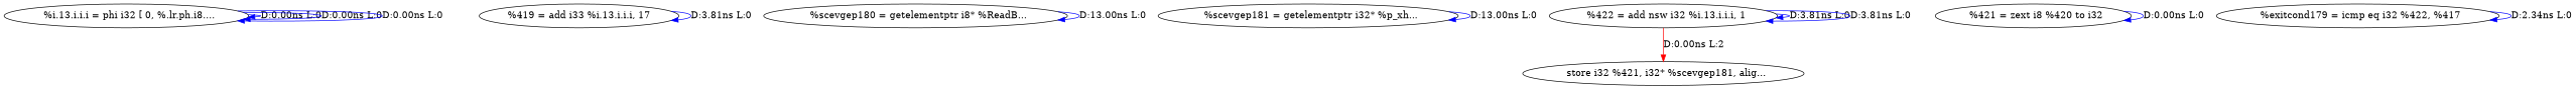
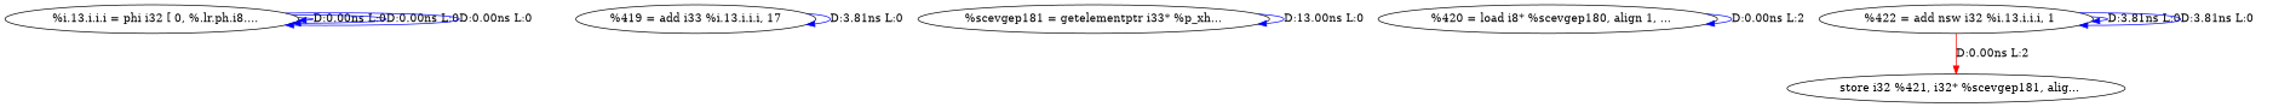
  digraph {
    edge [color=blue]
    n1 [label="  %i.13.i.i.i = phi i32 [ 0, %.lr.ph.i8...."]
    n2 [label="%419 = add i33 %i.13.i.i.i, 17"]
-   n3 [label="  %scevgep180 = getelementptr i8* %ReadB..."]
-   n4 [label="  %scevgep181 = getelementptr i32* %p_xh..."]
+   n4 [label="%scevgep181 = getelementptr i33* %p_xh..."]
+   n5 [label="  %420 = load i8* %scevgep180, align 1, ..."]
    n6 [label="  store i32 %421, i32* %scevgep181, alig..."]
-   n7 [label="  %421 = zext i8 %420 to i32"]
    n8 [label="  %422 = add nsw i32 %i.13.i.i.i, 1"]
-   n9 [label="  %exitcond179 = icmp eq i32 %422, %417"]
    n1 -> n1 [label="D:0.00ns L:0"]
    n1 -> n1 [label="D:0.00ns L:0"]
    n1 -> n1 [label="D:0.00ns L:0"]
    n2 -> n2 [label="D:3.81ns L:0"]
-   n3 -> n3 [label="D:13.00ns L:0"]
    n4 -> n4 [label="D:13.00ns L:0"]
-   n7 -> n7 [label="D:0.00ns L:0"]
+   n5 -> n5 [label="D:0.00ns L:2"]
    n8 -> n6 [color=red label="D:0.00ns L:2"]
    n8 -> n8 [label="D:3.81ns L:0"]
    n8 -> n8 [label="D:3.81ns L:0"]
-   n9 -> n9 [label="D:2.34ns L:0"]
  }
